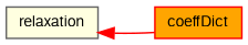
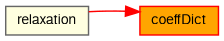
  digraph {
    rankdir=LR
    node [fontname=FreeSans fontsize=10 shape=record style=filled]
    n1 [color=gray40 fillcolor=lightyellow fontcolor=black height=0.2 label=relaxation width=0.4]
    n2 [color=red height=0.2 label=coeffDict width=0.4 fillcolor=orange]
-   n1 -> n2 [color=red dir=back fontname=FreeSans fontsize=10 labelfontname=FreeSans labelfontsize=10 style=solid]
+   n2 -> n1 [color=red dir=back fontname=FreeSans fontsize=10 labelfontname=FreeSans labelfontsize=10 style=solid]
  }
